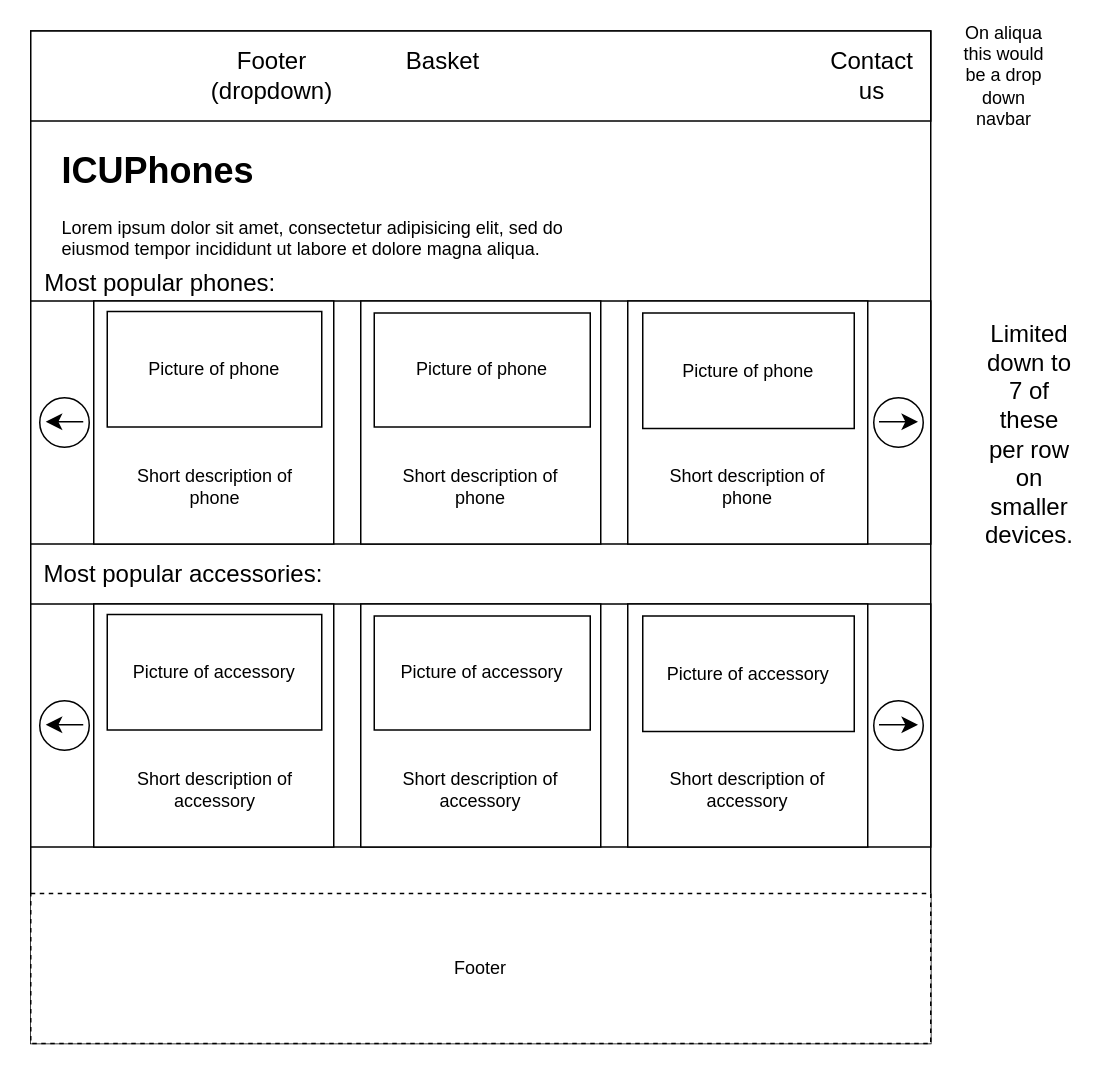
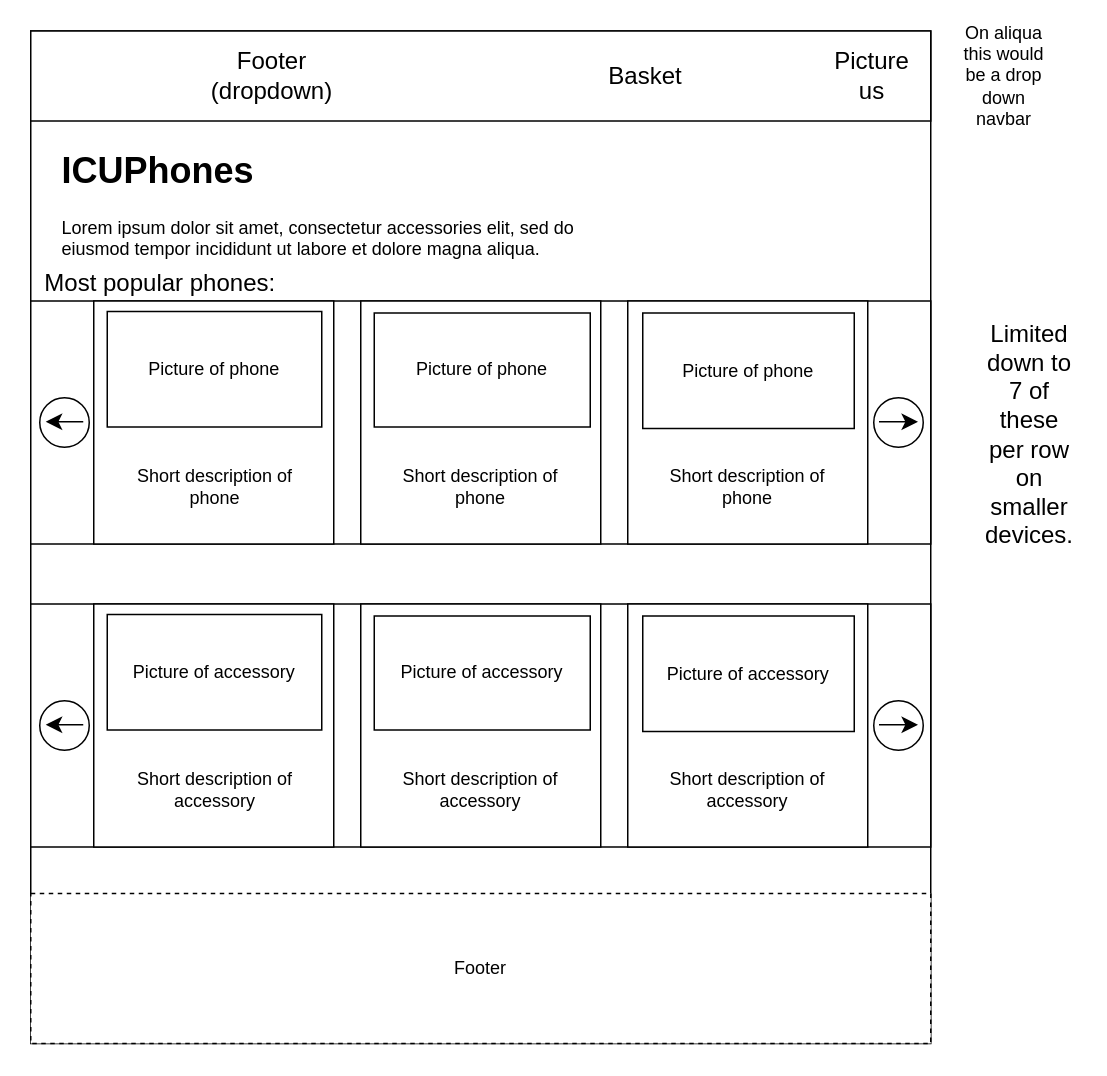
  <mxCell id="0" />
  <mxCell id="1" parent="0" />
  <mxCell id="2" value="" style="rounded=0;whiteSpace=wrap;html=1;" vertex="1" parent="1"><mxGeometry x="20" y="20" width="600" height="675" as="geometry" /></mxCell>
  <mxCell id="3" value="" style="rounded=0;whiteSpace=wrap;html=1;" vertex="1" parent="1"><mxGeometry x="20" y="20" width="600" height="60" as="geometry" /></mxCell>
- <mxCell id="4" value="Contact us" style="text;html=1;align=center;verticalAlign=middle;whiteSpace=wrap;rounded=0;;fontSize=16;" vertex="1" parent="1"><mxGeometry x="551" y="35" width="60" height="30" as="geometry" /></mxCell>
- <mxCell id="5" value="Basket" style="text;html=1;align=center;verticalAlign=middle;whiteSpace=wrap;rounded=0;;fontSize=16;" vertex="1" parent="1"><mxGeometry x="265" y="25" width="60" height="30" as="geometry" /></mxCell>
+ <mxCell id="4" value="Picture us" style="text;html=1;align=center;verticalAlign=middle;whiteSpace=wrap;rounded=0;;fontSize=16;" vertex="1" parent="1"><mxGeometry x="551" y="35" width="60" height="30" as="geometry" /></mxCell>
+ <mxCell id="5" value="Basket" style="text;html=1;align=center;verticalAlign=middle;whiteSpace=wrap;rounded=0;;fontSize=16;" vertex="1" parent="1"><mxGeometry x="400" y="35" width="60" height="30" as="geometry" /></mxCell>
  <mxCell id="6" value="Footer" style="rounded=0;whiteSpace=wrap;html=1;dashed=1;" vertex="1" parent="1"><mxGeometry x="20" y="595" width="600" height="100" as="geometry" /></mxCell>
- <mxCell id="7" value="&lt;h1&gt;ICUPhones&lt;/h1&gt;&lt;p&gt;Lorem ipsum dolor sit amet, consectetur adipisicing elit, sed do eiusmod tempor incididunt ut labore et dolore magna aliqua.&lt;/p&gt;" style="text;html=1;spacing=5;spacingTop=-20;whiteSpace=wrap;overflow=hidden;rounded=0;" vertex="1" parent="1"><mxGeometry x="36" y="94" width="350" height="120" as="geometry" /></mxCell>
+ <mxCell id="7" value="&lt;h1&gt;ICUPhones&lt;/h1&gt;&lt;p&gt;Lorem ipsum dolor sit amet, consectetur accessories elit, sed do eiusmod tempor incididunt ut labore et dolore magna aliqua.&lt;/p&gt;" style="text;html=1;spacing=5;spacingTop=-20;whiteSpace=wrap;overflow=hidden;rounded=0;" vertex="1" parent="1"><mxGeometry x="36" y="94" width="350" height="120" as="geometry" /></mxCell>
  <mxCell id="8" value="Most popular phones:" style="text;html=1;align=center;verticalAlign=middle;whiteSpace=wrap;rounded=0;;fontSize=16;" vertex="1" parent="1"><mxGeometry x="26" y="173" width="161" height="30" as="geometry" /></mxCell>
  <mxCell id="9" value="" style="rounded=0;whiteSpace=wrap;html=1;" vertex="1" parent="1"><mxGeometry x="20" y="200" width="600" height="162" as="geometry" /></mxCell>
- <mxCell id="10" value="Most popular accessories:" style="text;html=1;align=center;verticalAlign=middle;whiteSpace=wrap;rounded=0;;fontSize=16;" vertex="1" parent="1"><mxGeometry x="26" y="367" width="192" height="30" as="geometry" /></mxCell>
  <mxCell id="11" value="" style="rounded=0;whiteSpace=wrap;html=1;" vertex="1" parent="1"><mxGeometry x="62" y="200" width="160" height="162" as="geometry" /></mxCell>
  <mxCell id="12" value="" style="rounded=0;whiteSpace=wrap;html=1;" vertex="1" parent="1"><mxGeometry x="240" y="200" width="160" height="162" as="geometry" /></mxCell>
  <mxCell id="13" value="" style="rounded=0;whiteSpace=wrap;html=1;" vertex="1" parent="1"><mxGeometry x="418" y="200" width="160" height="162" as="geometry" /></mxCell>
  <mxCell id="14" value="" style="ellipse;whiteSpace=wrap;html=1;aspect=fixed;" vertex="1" parent="1"><mxGeometry x="26" y="264.5" width="33" height="33" as="geometry" /></mxCell>
  <mxCell id="15" value="" style="endArrow=classic;html=1;rounded=0;fontSize=12;startSize=8;endSize=8;" edge="1" parent="1"><mxGeometry width="50" height="50" relative="1" as="geometry"><mxPoint x="55" y="280.5" as="sourcePoint" /><mxPoint x="30" y="280.5" as="targetPoint" /></mxGeometry></mxCell>
  <mxCell id="16" value="" style="ellipse;whiteSpace=wrap;html=1;aspect=fixed;" vertex="1" parent="1"><mxGeometry x="582" y="264.5" width="33" height="33" as="geometry" /></mxCell>
  <mxCell id="17" value="" style="endArrow=classic;html=1;rounded=0;fontSize=12;startSize=8;endSize=8;" edge="1" parent="1"><mxGeometry width="50" height="50" relative="1" as="geometry"><mxPoint x="585.5" y="280.5" as="sourcePoint" /><mxPoint x="611.5" y="280.5" as="targetPoint" /></mxGeometry></mxCell>
  <mxCell id="18" value="Picture of phone" style="rounded=0;whiteSpace=wrap;html=1;" vertex="1" parent="1"><mxGeometry x="71" y="207" width="143" height="77" as="geometry" /></mxCell>
  <mxCell id="19" value="Picture of phone" style="rounded=0;whiteSpace=wrap;html=1;" vertex="1" parent="1"><mxGeometry x="249" y="208" width="144" height="76" as="geometry" /></mxCell>
  <mxCell id="20" value="Picture of phone" style="rounded=0;whiteSpace=wrap;html=1;" vertex="1" parent="1"><mxGeometry x="428" y="208" width="141" height="77" as="geometry" /></mxCell>
  <mxCell id="21" value="Short description of phone" style="text;html=1;align=center;verticalAlign=middle;whiteSpace=wrap;rounded=0;;fontSize=12;" vertex="1" parent="1"><mxGeometry x="72" y="291" width="142" height="66" as="geometry" /></mxCell>
  <mxCell id="22" value="Short description of phone" style="text;html=1;align=center;verticalAlign=middle;whiteSpace=wrap;rounded=0;;fontSize=12;" vertex="1" parent="1"><mxGeometry x="249" y="291" width="142" height="66" as="geometry" /></mxCell>
  <mxCell id="23" value="Short description of phone" style="text;html=1;align=center;verticalAlign=middle;whiteSpace=wrap;rounded=0;;fontSize=12;" vertex="1" parent="1"><mxGeometry x="427" y="291" width="142" height="66" as="geometry" /></mxCell>
  <mxCell id="24" value="" style="rounded=0;whiteSpace=wrap;html=1;" vertex="1" parent="1"><mxGeometry x="20" y="402" width="600" height="162" as="geometry" /></mxCell>
  <mxCell id="25" value="" style="rounded=0;whiteSpace=wrap;html=1;" vertex="1" parent="1"><mxGeometry x="62" y="402" width="160" height="162" as="geometry" /></mxCell>
  <mxCell id="26" value="" style="rounded=0;whiteSpace=wrap;html=1;" vertex="1" parent="1"><mxGeometry x="240" y="402" width="160" height="162" as="geometry" /></mxCell>
  <mxCell id="27" value="" style="rounded=0;whiteSpace=wrap;html=1;" vertex="1" parent="1"><mxGeometry x="418" y="402" width="160" height="162" as="geometry" /></mxCell>
  <mxCell id="28" value="" style="ellipse;whiteSpace=wrap;html=1;aspect=fixed;" vertex="1" parent="1"><mxGeometry x="26" y="466.5" width="33" height="33" as="geometry" /></mxCell>
  <mxCell id="29" value="" style="endArrow=classic;html=1;rounded=0;fontSize=12;startSize=8;endSize=8;" edge="1" parent="1"><mxGeometry width="50" height="50" relative="1" as="geometry"><mxPoint x="55" y="482.5" as="sourcePoint" /><mxPoint x="30" y="482.5" as="targetPoint" /></mxGeometry></mxCell>
  <mxCell id="30" value="" style="ellipse;whiteSpace=wrap;html=1;aspect=fixed;" vertex="1" parent="1"><mxGeometry x="582" y="466.5" width="33" height="33" as="geometry" /></mxCell>
  <mxCell id="31" value="" style="endArrow=classic;html=1;rounded=0;fontSize=12;startSize=8;endSize=8;" edge="1" parent="1"><mxGeometry width="50" height="50" relative="1" as="geometry"><mxPoint x="585.5" y="482.5" as="sourcePoint" /><mxPoint x="611.5" y="482.5" as="targetPoint" /></mxGeometry></mxCell>
  <mxCell id="32" value="Picture of accessory" style="rounded=0;whiteSpace=wrap;html=1;" vertex="1" parent="1"><mxGeometry x="71" y="409" width="143" height="77" as="geometry" /></mxCell>
  <mxCell id="33" value="Picture of accessory" style="rounded=0;whiteSpace=wrap;html=1;" vertex="1" parent="1"><mxGeometry x="249" y="410" width="144" height="76" as="geometry" /></mxCell>
  <mxCell id="34" value="Picture of accessory" style="rounded=0;whiteSpace=wrap;html=1;" vertex="1" parent="1"><mxGeometry x="428" y="410" width="141" height="77" as="geometry" /></mxCell>
  <mxCell id="35" value="Short description of accessory" style="text;html=1;align=center;verticalAlign=middle;whiteSpace=wrap;rounded=0;;fontSize=12;" vertex="1" parent="1"><mxGeometry x="72" y="493" width="142" height="66" as="geometry" /></mxCell>
  <mxCell id="36" value="Short description of accessory" style="text;html=1;align=center;verticalAlign=middle;whiteSpace=wrap;rounded=0;;fontSize=12;" vertex="1" parent="1"><mxGeometry x="249" y="493" width="142" height="66" as="geometry" /></mxCell>
  <mxCell id="37" value="Short description of accessory" style="text;html=1;align=center;verticalAlign=middle;whiteSpace=wrap;rounded=0;;fontSize=12;" vertex="1" parent="1"><mxGeometry x="427" y="493" width="142" height="66" as="geometry" /></mxCell>
  <mxCell id="38" value="Footer (dropdown)" style="text;html=1;align=center;verticalAlign=middle;whiteSpace=wrap;rounded=0;;fontSize=16;" vertex="1" parent="1"><mxGeometry x="151" y="35" width="60" height="30" as="geometry" /></mxCell>
  <mxCell id="39" value="Limited down to 7 of these per row on smaller devices." style="text;html=1;align=center;verticalAlign=middle;whiteSpace=wrap;rounded=0;fontSize=16;" vertex="1" parent="1"><mxGeometry x="656" y="274" width="60" height="30" as="geometry" /></mxCell>
  <mxCell id="40" value="On aliqua this would be a drop down navbar" style="text;html=1;align=center;verticalAlign=middle;whiteSpace=wrap;rounded=0;" vertex="1" parent="1"><mxGeometry x="639" y="35" width="60" height="30" as="geometry" /></mxCell>
